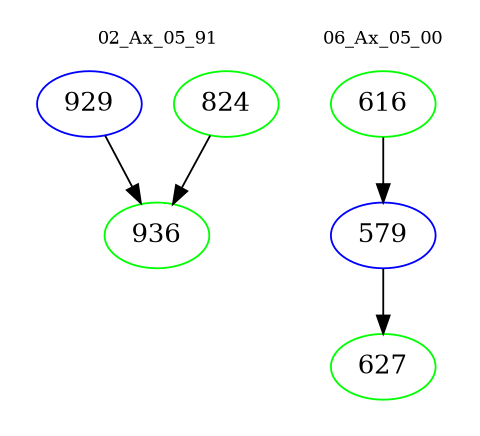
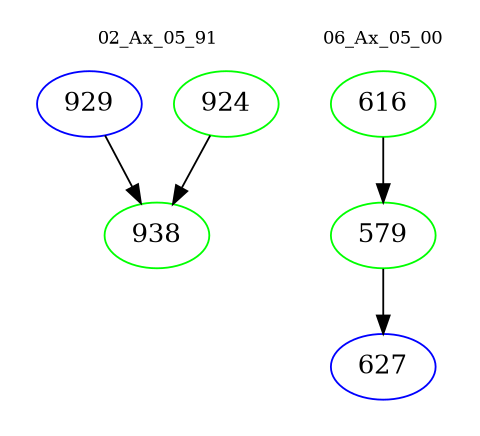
  digraph {
    node [color=green]
    edge [color=black]
-   n1 [label=824]
+   n1 [label=924]
    n2 [color=blue label=929]
-   n3 [label=936]
+   n3 [label=938]
    n4 [label=616]
-   n5 [color=blue label=579]
-   n6 [label=627]
+   n5 [label=579]
+   n6 [color=blue label=627]
    subgraph cluster_1 {
      color=white
      fontsize=10
      label="02_Ax_05_91"
      n1
      n2
      n3
    }
    subgraph cluster_2 {
      color=white
      fontsize=10
      label="06_Ax_05_00"
      n4
      n5
      n6
    }
    n1 -> n3
    n2 -> n3
    n4 -> n5
    n5 -> n6
  }
